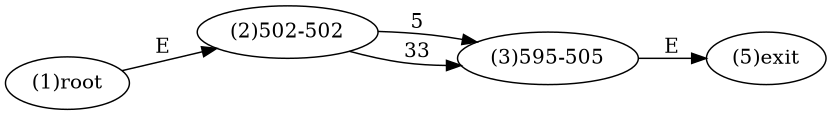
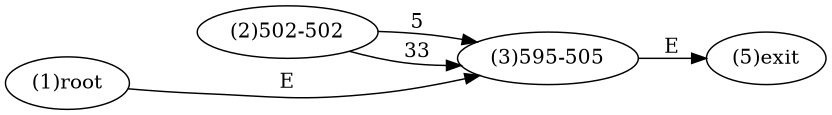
  digraph {
    rankdir=LR
    n1 [label="(1)root"]
    n2 [label="(2)502-502"]
    n3 [label="(3)595-505"]
    n4 [label="(5)exit"]
-   n1 -> n2 [label=E]
+   n1 -> n3 [label=E]
    n2 -> n3 [label=5]
    n2 -> n3 [label=33]
    n3 -> n4 [label=E]
  }
